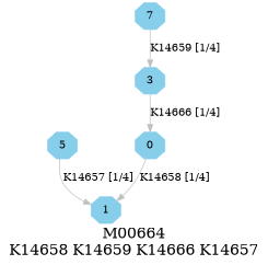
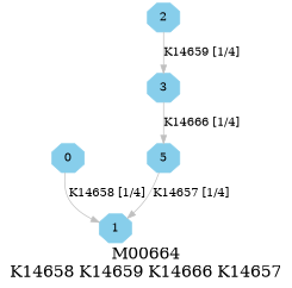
  digraph {
    fontsize=20
    label="M00664\nK14658 K14659 K14666 K14657"
    node [color=skyblue shape=octagon style=filled]
    edge [color=grey]
    0 [height=.3 width=.3]
    1 [height=.3 width=.3]
-   2 [height=.3 width=.3 label=7]
+   2 [height=.3 width=.3]
    3 [height=.3 width=.3]
    n5 [height=.3 label=5 width=.3]
    subgraph sub_1 {
      0
      1
      2
      3
      n5
    }
    0 -> 1 [label="K14658 [1/4]"]
    2 -> 3 [label="K14659 [1/4]"]
-   3 -> 0 [label="K14666 [1/4]"]
+   3 -> n5 [label="K14666 [1/4]"]
    n5 -> 1 [label="K14657 [1/4]"]
  }
